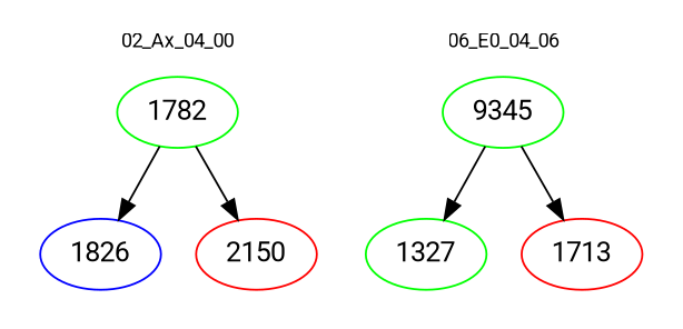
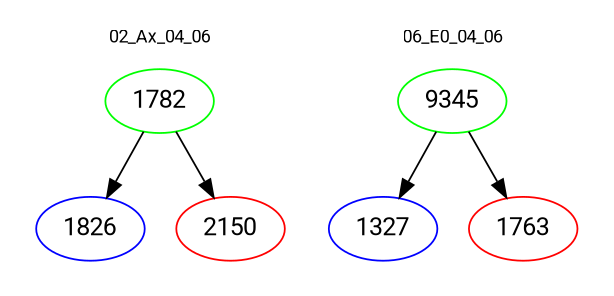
  digraph {
    fontname=Roboto
    node [color=green fontname=Roboto]
    edge [color=black fontname=Roboto]
    n1 [label=1782]
    n2 [color=blue label=1826]
    n3 [color=red label=2150]
    n4 [label=9345]
-   n5 [label=1327]
-   n6 [color=red label=1713]
+   n5 [color=blue label=1327]
+   n6 [color=red label=1763]
    subgraph cluster_1 {
      color=white
      fontsize=10
-     label="02_Ax_04_00"
+     label="02_Ax_04_06"
      n1
      n2
      n3
    }
    subgraph cluster_2 {
      color=white
      fontsize=10
      label="06_E0_04_06"
      n4
      n5
      n6
    }
    n1 -> n2
    n1 -> n3
    n4 -> n5
    n4 -> n6
  }
